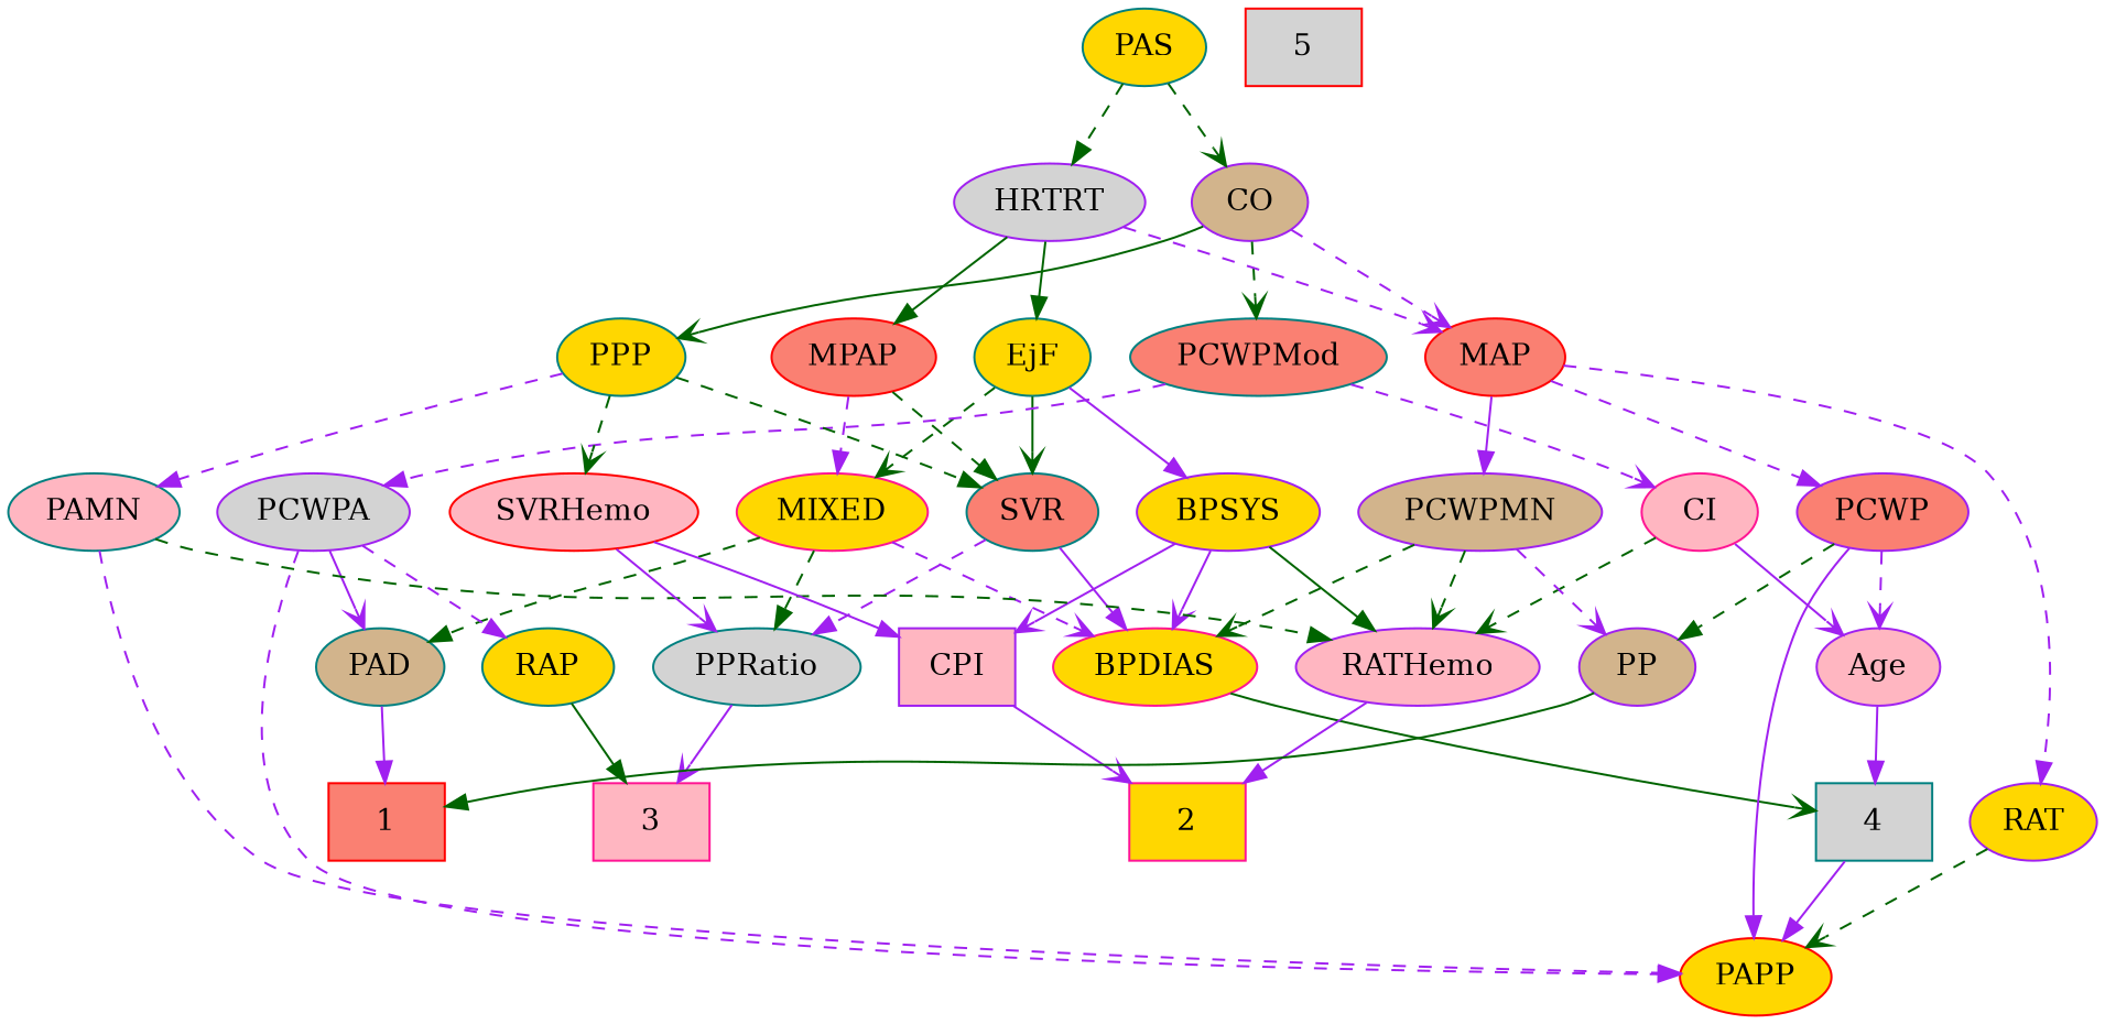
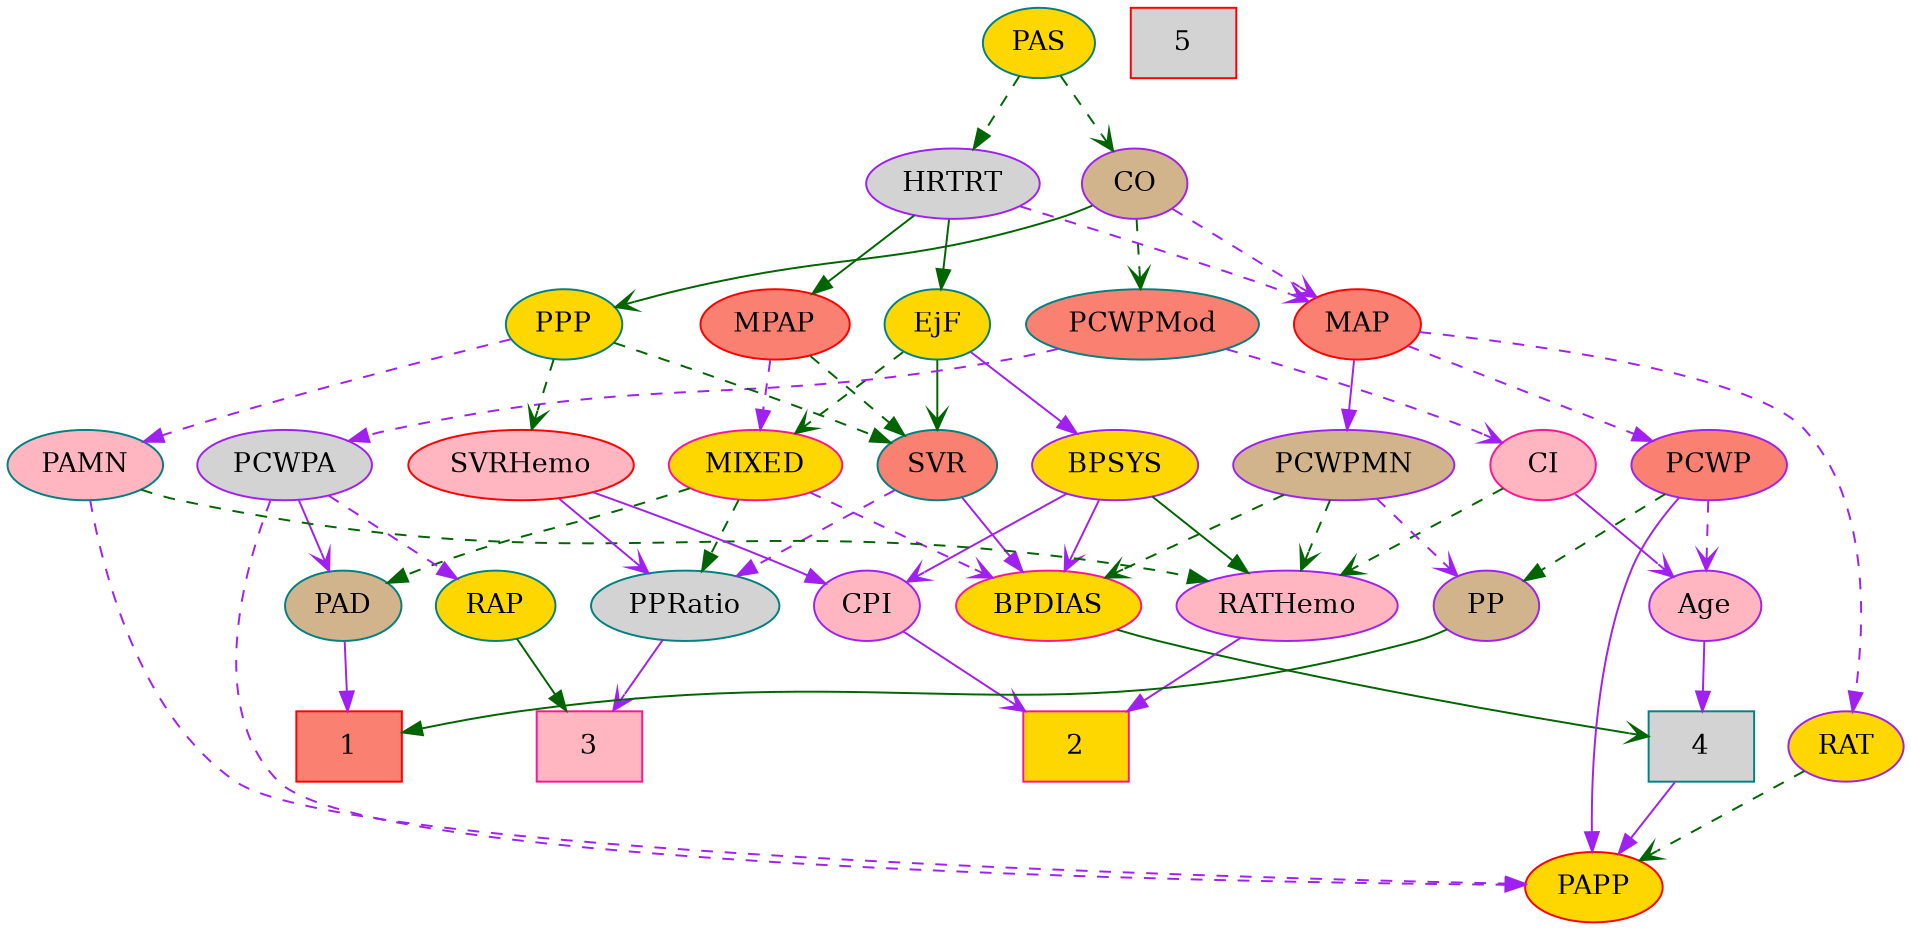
  strict digraph {
    node [color=purple fillcolor=gold style=filled]
    edge [arrowhead=normal color=purple style=dashed]
    1 [color=red fillcolor=salmon height=0.5 shape=box width=0.75]
    2 [color=deeppink height=0.5 shape=box width=0.75]
    3 [color=deeppink fillcolor=lightpink height=0.5 shape=box width=0.75]
    4 [color=teal fillcolor=lightgrey height=0.5 shape=box width=0.75]
    PAPP [color=red height=0.5 width=0.88464]
    5 [color=red fillcolor=lightgrey height=0.5 shape=box width=0.75]
    Age [fillcolor=lightpink height=0.5 width=0.75]
    EjF [color=teal height=0.5 width=0.75]
    MIXED [color=deeppink height=0.5 width=1.1193]
    BPSYS [height=0.5 width=1.0471]
    SVR [color=teal fillcolor=salmon height=0.5 width=0.77632]
    PAD [color=teal fillcolor=tan height=0.5 width=0.79437]
    BPDIAS [color=deeppink height=0.5 width=1.1735]
    PPRatio [color=teal fillcolor=lightgrey height=0.5 width=1.1013]
    RATHemo [fillcolor=lightpink height=0.5 width=1.3721]
-   CPI [fillcolor=lightpink height=0.5 width=0.75 shape=box]
+   CPI [fillcolor=lightpink height=0.5 width=0.75]
    RAP [color=teal height=0.5 width=0.77632]
    MPAP [color=red fillcolor=salmon height=0.5 width=0.97491]
    CO [fillcolor=tan height=0.5 width=0.75]
    PCWPMod [color=teal fillcolor=salmon height=0.5 width=1.4443]
    MAP [color=red fillcolor=salmon height=0.5 width=0.84854]
    PPP [color=teal height=0.5 width=0.75]
    PCWPA [fillcolor=lightgrey height=0.5 width=1.1555]
    CI [color=deeppink fillcolor=lightpink height=0.5 width=0.75]
    RAT [height=0.5 width=0.75827]
    PCWPMN [fillcolor=tan height=0.5 width=1.3902]
    PCWP [fillcolor=salmon height=0.5 width=0.97491]
    PAMN [color=teal fillcolor=lightpink height=0.5 width=1.011]
    SVRHemo [color=red fillcolor=lightpink height=0.5 width=1.3902]
    PP [fillcolor=tan height=0.5 width=0.75]
    PAS [color=teal height=0.5 width=0.75]
    HRTRT [fillcolor=lightgrey height=0.5 width=1.1013]
    4 -> PAPP [style=solid]
    Age -> 4 [style=solid]
    EjF -> MIXED [arrowhead=vee color=darkgreen]
    EjF -> BPSYS [style=solid]
    EjF -> SVR [arrowhead=vee color=darkgreen style=solid]
    MIXED -> PAD [color=darkgreen]
    MIXED -> BPDIAS [arrowhead=vee]
    MIXED -> PPRatio [color=darkgreen]
    BPSYS -> BPDIAS [arrowhead=vee style=solid]
    BPSYS -> RATHemo [color=darkgreen style=solid]
    BPSYS -> CPI [arrowhead=vee style=solid]
    SVR -> BPDIAS [style=solid]
    SVR -> PPRatio
    PAD -> 1 [style=solid]
    BPDIAS -> 4 [arrowhead=vee color=darkgreen style=solid]
    PPRatio -> 3 [arrowhead=vee style=solid]
    RATHemo -> 2 [style=solid]
    CPI -> 2 [arrowhead=vee style=solid]
    RAP -> 3 [color=darkgreen style=solid]
    MPAP -> MIXED
    MPAP -> SVR [color=darkgreen]
    CO -> PCWPMod [arrowhead=vee color=darkgreen]
    CO -> MAP [arrowhead=vee]
    CO -> PPP [arrowhead=vee color=darkgreen style=solid]
    PCWPMod -> PCWPA
    PCWPMod -> CI [arrowhead=vee]
    MAP -> RAT
    MAP -> PCWPMN [style=solid]
    MAP -> PCWP
    PPP -> SVR [color=darkgreen]
    PPP -> PAMN
    PPP -> SVRHemo [arrowhead=vee color=darkgreen]
    PCWPA -> PAPP
    PCWPA -> PAD [arrowhead=vee style=solid]
    PCWPA -> RAP
    CI -> Age [arrowhead=vee style=solid]
    CI -> RATHemo [arrowhead=vee color=darkgreen]
    RAT -> PAPP [arrowhead=vee color=darkgreen]
    PCWPMN -> BPDIAS [arrowhead=vee color=darkgreen]
    PCWPMN -> RATHemo [arrowhead=vee color=darkgreen]
    PCWPMN -> PP [arrowhead=vee]
    PCWP -> PAPP [style=solid]
    PCWP -> Age [arrowhead=vee]
    PCWP -> PP [color=darkgreen]
    PAMN -> PAPP
    PAMN -> RATHemo [color=darkgreen]
    SVRHemo -> PPRatio [arrowhead=vee style=solid]
    SVRHemo -> CPI [style=solid]
    PP -> 1 [color=darkgreen style=solid]
    PAS -> CO [arrowhead=vee color=darkgreen]
    PAS -> HRTRT [color=darkgreen]
    HRTRT -> EjF [color=darkgreen style=solid]
    HRTRT -> MPAP [color=darkgreen style=solid]
    HRTRT -> MAP [arrowhead=vee]
  }
